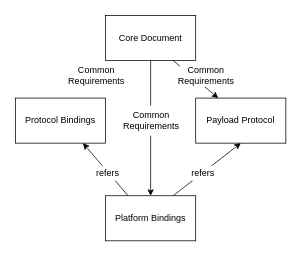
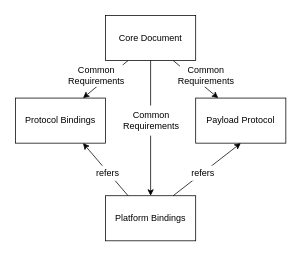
  <mxCell id="0" />
  <mxCell id="1" parent="0" />
  <mxCell id="2" value="Core Document" style="rounded=0;whiteSpace=wrap;html=1;" parent="1" vertex="1"><mxGeometry x="140" y="20" width="120" height="60" as="geometry" /></mxCell>
  <mxCell id="3" value="Protocol Bindings" style="rounded=0;whiteSpace=wrap;html=1;" parent="1" vertex="1"><mxGeometry x="20" y="130" width="120" height="60" as="geometry" /></mxCell>
  <mxCell id="4" value="Payload Protocol" style="rounded=0;whiteSpace=wrap;html=1;" parent="1" vertex="1"><mxGeometry x="260" y="130" width="120" height="60" as="geometry" /></mxCell>
  <mxCell id="5" value="Platform Bindings" style="rounded=0;whiteSpace=wrap;html=1;" parent="1" vertex="1"><mxGeometry x="140" y="260" width="120" height="60" as="geometry" /></mxCell>
+ <mxCell id="6" value="" style="endArrow=classic;html=1;entryX=0.75;entryY=0;entryDx=0;entryDy=0;exitX=0.25;exitY=1;exitDx=0;exitDy=0;" parent="1" source="2" target="3" edge="1"><mxGeometry width="50" height="50" relative="1" as="geometry"><mxPoint x="55" y="100" as="sourcePoint" /><mxPoint x="105" y="50" as="targetPoint" /></mxGeometry></mxCell>
  <mxCell id="7" value="" style="endArrow=classic;html=1;entryX=0.25;entryY=0;entryDx=0;entryDy=0;exitX=0.75;exitY=1;exitDx=0;exitDy=0;" parent="1" source="2" target="4" edge="1"><mxGeometry width="50" height="50" relative="1" as="geometry"><mxPoint x="180" y="140" as="sourcePoint" /><mxPoint x="230" y="90" as="targetPoint" /></mxGeometry></mxCell>
  <mxCell id="8" value="" style="endArrow=classic;html=1;exitX=0.5;exitY=1;exitDx=0;exitDy=0;entryX=0.5;entryY=0;entryDx=0;entryDy=0;" parent="1" source="2" target="5" edge="1"><mxGeometry width="50" height="50" relative="1" as="geometry"><mxPoint x="180" y="180" as="sourcePoint" /><mxPoint x="230" y="130" as="targetPoint" /></mxGeometry></mxCell>
  <mxCell id="9" value="" style="endArrow=classic;html=1;entryX=0.75;entryY=1;entryDx=0;entryDy=0;exitX=0.25;exitY=0;exitDx=0;exitDy=0;" parent="1" source="5" target="3" edge="1"><mxGeometry width="50" height="50" relative="1" as="geometry"><mxPoint x="80" y="280" as="sourcePoint" /><mxPoint x="130" y="230" as="targetPoint" /></mxGeometry></mxCell>
  <mxCell id="10" value="" style="endArrow=classic;html=1;entryX=0.5;entryY=1;entryDx=0;entryDy=0;exitX=0.75;exitY=0;exitDx=0;exitDy=0;" parent="1" source="5" target="4" edge="1"><mxGeometry width="50" height="50" relative="1" as="geometry"><mxPoint x="434" y="290" as="sourcePoint" /><mxPoint x="340" y="220" as="targetPoint" /></mxGeometry></mxCell>
  <mxCell id="11" value="refers" style="text;html=1;align=center;verticalAlign=middle;whiteSpace=wrap;rounded=0;fillColor=#ffffff;" parent="1" vertex="1"><mxGeometry x="123" y="220" width="40" height="20" as="geometry" /></mxCell>
  <mxCell id="12" value="refers" style="text;html=1;align=center;verticalAlign=middle;whiteSpace=wrap;rounded=0;fillColor=#ffffff;" parent="1" vertex="1"><mxGeometry x="250" y="220" width="40" height="20" as="geometry" /></mxCell>
  <mxCell id="13" value="&lt;div align=&quot;center&quot;&gt;Common Requirements&lt;br&gt;&lt;/div&gt;" style="text;html=1;align=center;verticalAlign=middle;whiteSpace=wrap;rounded=0;fillColor=#ffffff;" parent="1" vertex="1"><mxGeometry x="93" y="85" width="70" height="30" as="geometry" /></mxCell>
  <mxCell id="14" value="&lt;div align=&quot;center&quot;&gt;Common Requirements&lt;br&gt;&lt;/div&gt;" style="text;html=1;align=center;verticalAlign=middle;whiteSpace=wrap;rounded=0;fillColor=#ffffff;" parent="1" vertex="1"><mxGeometry x="163" y="140" width="76" height="40" as="geometry" /></mxCell>
  <mxCell id="15" value="&lt;div align=&quot;center&quot;&gt;Common Requirements&lt;br&gt;&lt;/div&gt;" style="text;html=1;align=center;verticalAlign=middle;whiteSpace=wrap;rounded=0;fillColor=#ffffff;" parent="1" vertex="1"><mxGeometry x="239" y="85" width="70" height="30" as="geometry" /></mxCell>
